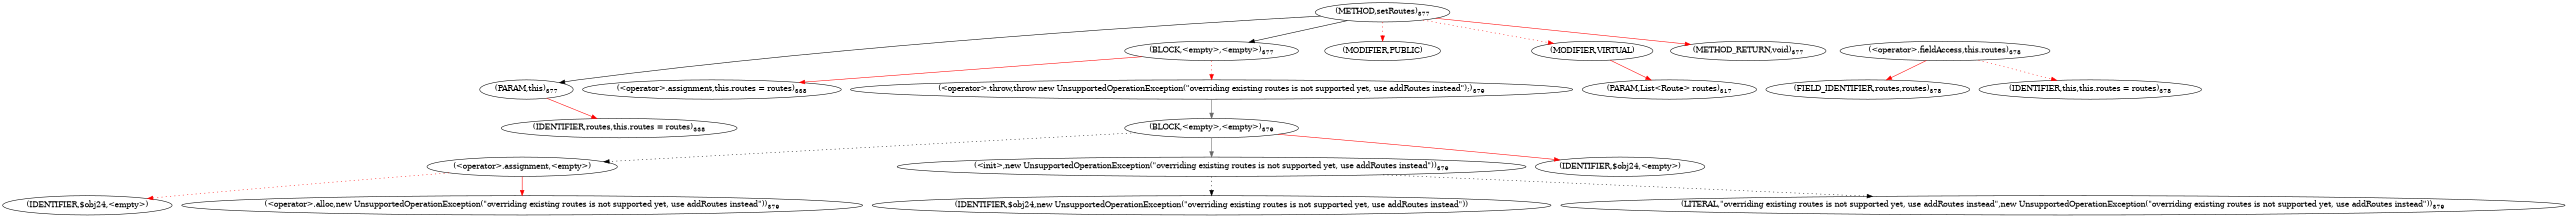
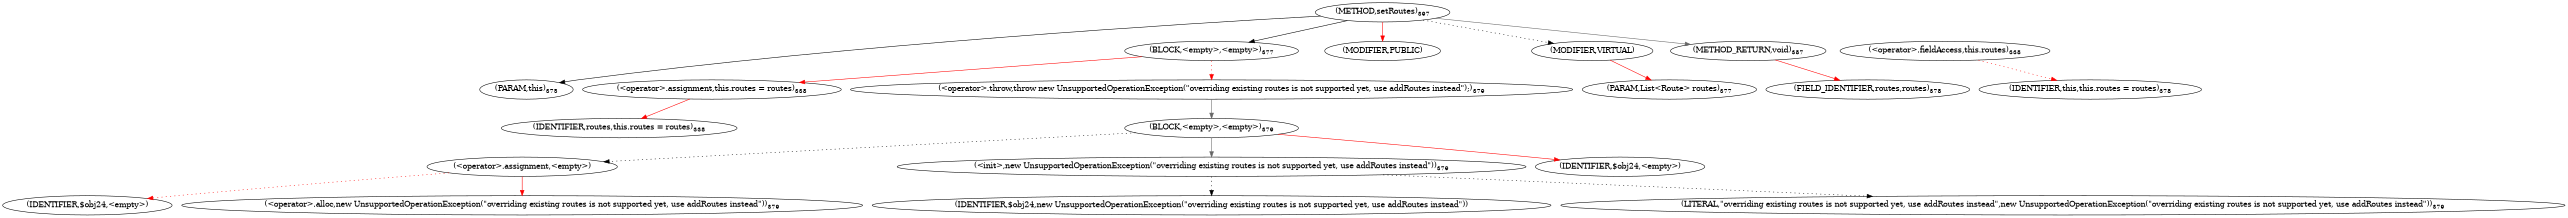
  digraph {
    edge [color=red style=solid]
-   n1 [label=<(METHOD,setRoutes)<SUB>377</SUB>>]
-   n2 [label=<(PARAM,this)<SUB>377</SUB>>]
+   n1 [label=<(METHOD,setRoutes)<SUB>397</SUB>>]
+   n2 [label=<(PARAM,this)<SUB>375</SUB>>]
    n3 [label=<(BLOCK,&lt;empty&gt;,&lt;empty&gt;)<SUB>377</SUB>>]
    n4 [label=<(MODIFIER,PUBLIC)>]
    n5 [label=<(MODIFIER,VIRTUAL)>]
-   n6 [label=<(METHOD_RETURN,void)<SUB>377</SUB>>]
-   n7 [label=<(PARAM,List&lt;Route&gt; routes)<SUB>317</SUB>>]
+   n6 [label=<(METHOD_RETURN,void)<SUB>387</SUB>>]
+   n7 [label=<(PARAM,List&lt;Route&gt; routes)<SUB>377</SUB>>]
    n8 [label=<(&lt;operator&gt;.assignment,this.routes = routes)<SUB>338</SUB>>]
    n9 [label=<(&lt;operator&gt;.throw,throw new UnsupportedOperationException(&quot;overriding existing routes is not supported yet, use addRoutes instead&quot;);)<SUB>379</SUB>>]
    n10 [label=<(IDENTIFIER,routes,this.routes = routes)<SUB>338</SUB>>]
    n11 [label=<(BLOCK,&lt;empty&gt;,&lt;empty&gt;)<SUB>379</SUB>>]
-   n12 [label=<(&lt;operator&gt;.fieldAccess,this.routes)<SUB>378</SUB>>]
+   n12 [label=<(&lt;operator&gt;.fieldAccess,this.routes)<SUB>338</SUB>>]
    n13 [label=<(IDENTIFIER,this,this.routes = routes)<SUB>378</SUB>>]
    n14 [label=<(FIELD_IDENTIFIER,routes,routes)<SUB>378</SUB>>]
    n15 [label=<(&lt;operator&gt;.assignment,&lt;empty&gt;)>]
    n16 [label=<(&lt;init&gt;,new UnsupportedOperationException(&quot;overriding existing routes is not supported yet, use addRoutes instead&quot;))<SUB>379</SUB>>]
    n17 [label=<(IDENTIFIER,$obj24,&lt;empty&gt;)>]
    n18 [label=<(IDENTIFIER,$obj24,&lt;empty&gt;)>]
    n19 [label=<(&lt;operator&gt;.alloc,new UnsupportedOperationException(&quot;overriding existing routes is not supported yet, use addRoutes instead&quot;))<SUB>379</SUB>>]
    n20 [label=<(IDENTIFIER,$obj24,new UnsupportedOperationException(&quot;overriding existing routes is not supported yet, use addRoutes instead&quot;))>]
    n21 [label=<(LITERAL,&quot;overriding existing routes is not supported yet, use addRoutes instead&quot;,new UnsupportedOperationException(&quot;overriding existing routes is not supported yet, use addRoutes instead&quot;))<SUB>379</SUB>>]
    n1 -> n2 [color=black]
    n1 -> n3 [color=black]
-   n1 -> n4 [style=dotted]
-   n1 -> n5 [style=dotted]
-   n1 -> n6
+   n1 -> n4
+   n1 -> n5 [color=black style=dotted]
+   n1 -> n6 [color=gray40]
    n3 -> n8
    n3 -> n9 [style=dotted]
    n5 -> n7
-   n2 -> n10
+   n8 -> n10
    n9 -> n11 [color=gray40]
    n11 -> n15 [color=black style=dotted]
    n11 -> n16 [color=gray40]
    n11 -> n17
    n12 -> n13 [style=dotted]
-   n12 -> n14
+   n6 -> n14
    n15 -> n18 [style=dotted]
    n15 -> n19
    n16 -> n20 [color=black style=dotted]
    n16 -> n21 [color=black style=dotted]
  }
